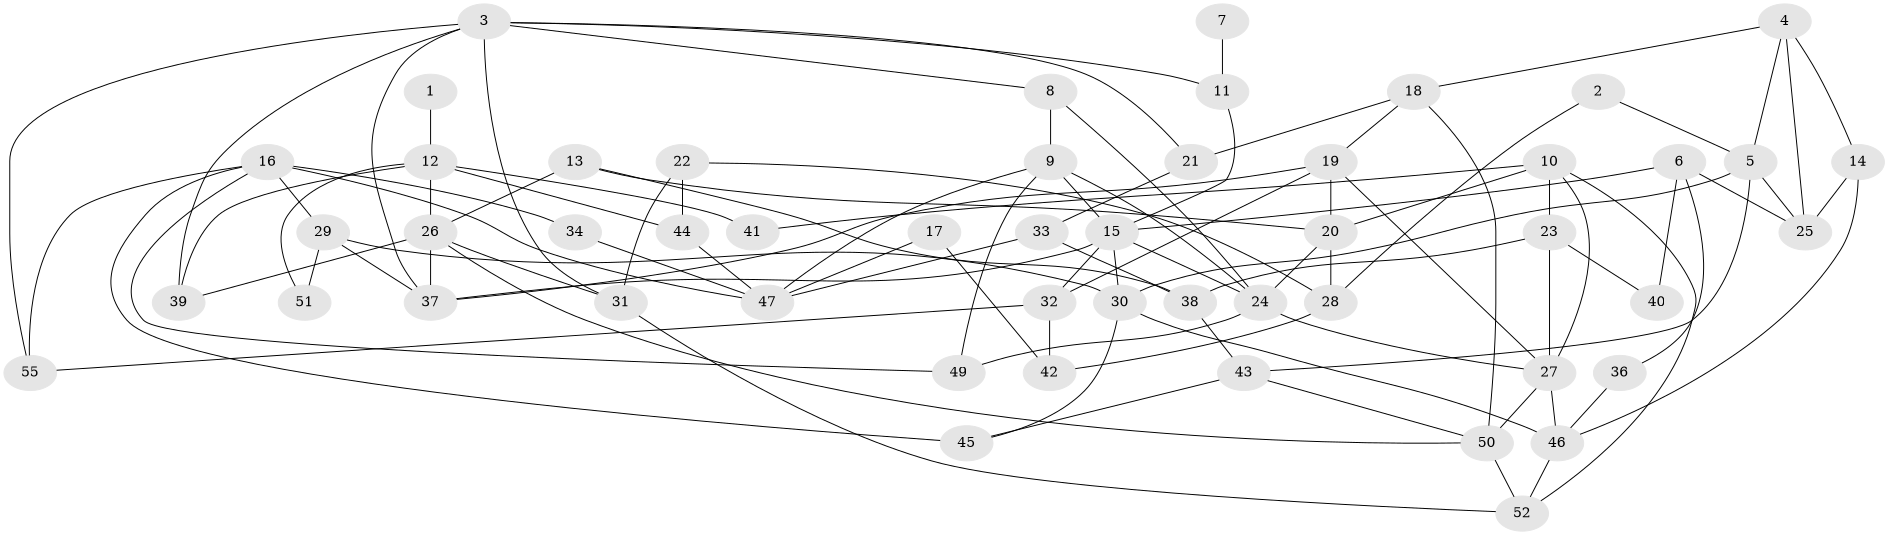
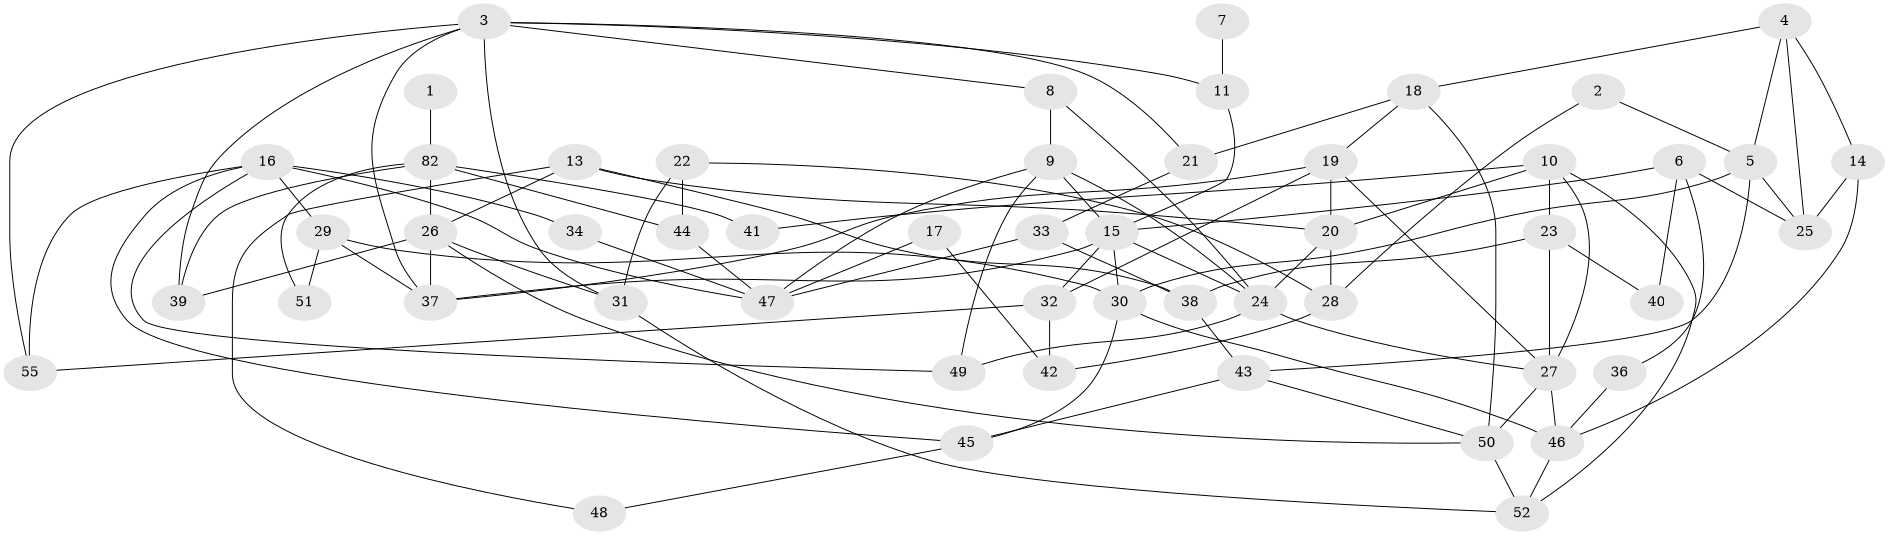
  graph {
    node [color=gray90 style=filled]
    1
-   12
+   12 [label=82]
    39
    41
    26
    44
    51
    13
    20
    38
+   48
    2
    5
    28
    25
    30
    43
    42
    3
    8
    11
    21
    31
    n24 [label=55]
    37
    9
    24
    15
    33
    52
    4
    14
    18
    46
    19
    50
    45
    6
    36
    40
    32
    7
    47
    49
    27
    10
    23
    16
    29
    34
    17
    22
    1 -- 12
    12 -- 39
    12 -- 41
    12 -- 26
    12 -- 44
    12 -- 51
    26 -- 39
    26 -- 31
    26 -- 37
    26 -- 50
    44 -- 47
    13 -- 26
    13 -- 20
    13 -- 38
+   13 -- 48
    20 -- 28
    20 -- 24
    38 -- 43
    2 -- 5
    2 -- 28
    5 -- 25
    5 -- 30
    5 -- 43
    28 -- 42
    30 -- 46
    30 -- 45
    43 -- 50
    43 -- 45
    3 -- 39
    3 -- 8
    3 -- 11
    3 -- 21
    3 -- 31
    3 -- n24
    3 -- 37
    8 -- 9
    8 -- 24
    11 -- 15
    21 -- 33
    31 -- 52
    9 -- 24
    9 -- 15
    9 -- 47
    9 -- 49
    24 -- 49
    24 -- 27
    15 -- 30
    15 -- 37
    15 -- 24
    15 -- 32
    33 -- 38
    33 -- 47
    4 -- 5
    4 -- 25
    4 -- 14
    4 -- 18
    14 -- 25
    14 -- 46
    18 -- 21
    18 -- 19
    18 -- 50
    46 -- 52
    19 -- 20
    19 -- 37
    19 -- 32
    19 -- 27
    50 -- 52
+   45 -- 48
    6 -- 25
    6 -- 15
    6 -- 36
    6 -- 40
    36 -- 46
    32 -- 42
    32 -- n24
    7 -- 11
    27 -- 46
    27 -- 50
    10 -- 41
    10 -- 20
    10 -- 52
    10 -- 27
    10 -- 23
    23 -- 38
    23 -- 40
    23 -- 27
    16 -- n24
    16 -- 45
    16 -- 47
    16 -- 49
    16 -- 29
    16 -- 34
    29 -- 51
    29 -- 30
    29 -- 37
    34 -- 47
    17 -- 42
    17 -- 47
    22 -- 44
    22 -- 28
    22 -- 31
  }
